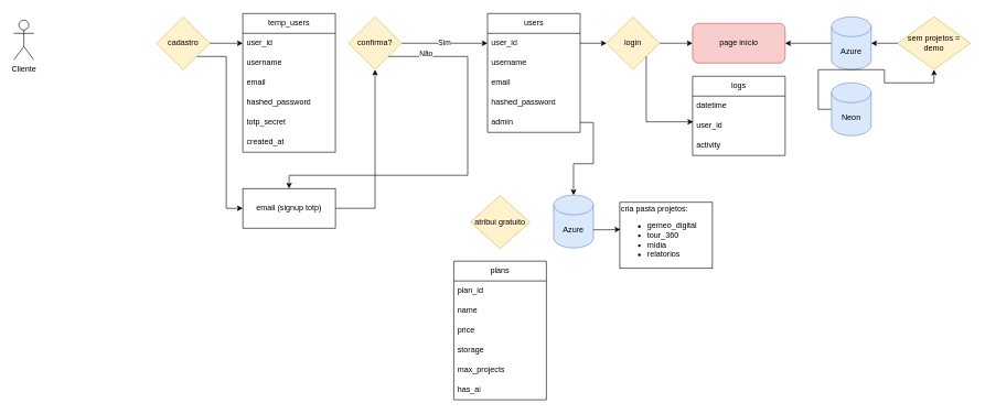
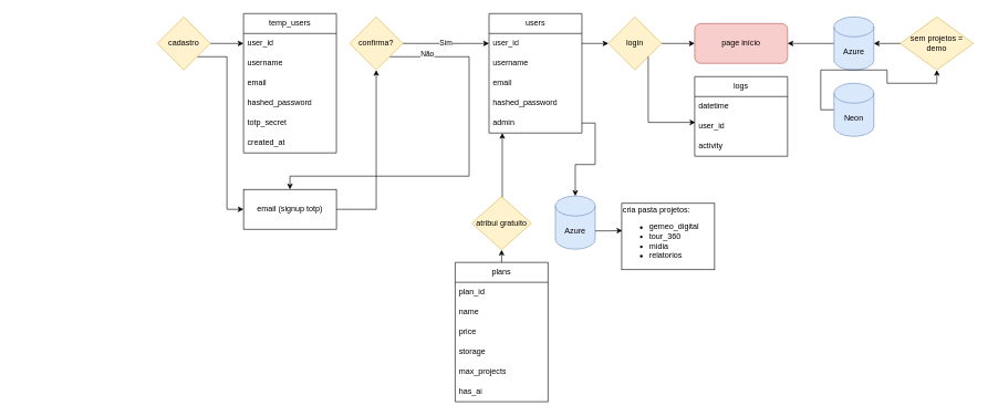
  <mxCell id="0" />
  <mxCell id="1" parent="0" />
- <mxCell id="2" value="Cliente" style="shape=umlActor;verticalLabelPosition=bottom;verticalAlign=top;html=1;outlineConnect=0;" vertex="1" parent="1"><mxGeometry x="20" y="30" width="30" height="60" as="geometry" /></mxCell>
  <mxCell id="3" style="edgeStyle=orthogonalEdgeStyle;rounded=0;orthogonalLoop=1;jettySize=auto;html=1;exitX=1;exitY=0.5;exitDx=0;exitDy=0;entryX=0;entryY=0.5;entryDx=0;entryDy=0;" edge="1" parent="1" source="5" target="7"><mxGeometry relative="1" as="geometry" /></mxCell>
  <mxCell id="4" style="edgeStyle=orthogonalEdgeStyle;rounded=0;orthogonalLoop=1;jettySize=auto;html=1;exitX=1;exitY=1;exitDx=0;exitDy=0;entryX=0;entryY=0.5;entryDx=0;entryDy=0;" edge="1" parent="1" source="5" target="19"><mxGeometry relative="1" as="geometry" /></mxCell>
  <mxCell id="5" value="cadastro" style="rhombus;whiteSpace=wrap;html=1;labelBackgroundColor=none;fillColor=#fff2cc;strokeColor=#d6b656;" vertex="1" parent="1"><mxGeometry x="236" y="25" width="80" height="80" as="geometry" /></mxCell>
  <mxCell id="6" value="temp_users" style="swimlane;fontStyle=0;childLayout=stackLayout;horizontal=1;startSize=30;horizontalStack=0;resizeParent=1;resizeParentMax=0;resizeLast=0;collapsible=1;marginBottom=0;whiteSpace=wrap;html=1;" vertex="1" parent="1"><mxGeometry x="366" y="20" width="140" height="210" as="geometry" /></mxCell>
  <mxCell id="7" value="user_id" style="text;strokeColor=none;fillColor=none;align=left;verticalAlign=middle;spacingLeft=4;spacingRight=4;overflow=hidden;points=[[0,0.5],[1,0.5]];portConstraint=eastwest;rotatable=0;whiteSpace=wrap;html=1;" vertex="1" parent="6"><mxGeometry y="30" width="140" height="30" as="geometry" /></mxCell>
  <mxCell id="8" value="username" style="text;strokeColor=none;fillColor=none;align=left;verticalAlign=middle;spacingLeft=4;spacingRight=4;overflow=hidden;points=[[0,0.5],[1,0.5]];portConstraint=eastwest;rotatable=0;whiteSpace=wrap;html=1;" vertex="1" parent="6"><mxGeometry y="60" width="140" height="30" as="geometry" /></mxCell>
  <mxCell id="9" value="email" style="text;strokeColor=none;fillColor=none;align=left;verticalAlign=middle;spacingLeft=4;spacingRight=4;overflow=hidden;points=[[0,0.5],[1,0.5]];portConstraint=eastwest;rotatable=0;whiteSpace=wrap;html=1;" vertex="1" parent="6"><mxGeometry y="90" width="140" height="30" as="geometry" /></mxCell>
  <mxCell id="10" value="hashed_password" style="text;strokeColor=none;fillColor=none;align=left;verticalAlign=middle;spacingLeft=4;spacingRight=4;overflow=hidden;points=[[0,0.5],[1,0.5]];portConstraint=eastwest;rotatable=0;whiteSpace=wrap;html=1;" vertex="1" parent="6"><mxGeometry y="120" width="140" height="30" as="geometry" /></mxCell>
  <mxCell id="11" value="totp_secret" style="text;strokeColor=none;fillColor=none;align=left;verticalAlign=middle;spacingLeft=4;spacingRight=4;overflow=hidden;points=[[0,0.5],[1,0.5]];portConstraint=eastwest;rotatable=0;whiteSpace=wrap;html=1;" vertex="1" parent="6"><mxGeometry y="150" width="140" height="30" as="geometry" /></mxCell>
  <mxCell id="12" value="created_at" style="text;strokeColor=none;fillColor=none;align=left;verticalAlign=middle;spacingLeft=4;spacingRight=4;overflow=hidden;points=[[0,0.5],[1,0.5]];portConstraint=eastwest;rotatable=0;whiteSpace=wrap;html=1;" vertex="1" parent="6"><mxGeometry y="180" width="140" height="30" as="geometry" /></mxCell>
  <mxCell id="13" style="edgeStyle=orthogonalEdgeStyle;rounded=0;orthogonalLoop=1;jettySize=auto;html=1;exitX=1;exitY=0.5;exitDx=0;exitDy=0;entryX=0;entryY=0.5;entryDx=0;entryDy=0;" edge="1" parent="1" source="17" target="21"><mxGeometry relative="1" as="geometry" /></mxCell>
  <mxCell id="14" value="Sim" style="edgeLabel;html=1;align=center;verticalAlign=middle;resizable=0;points=[];" vertex="1" connectable="0" parent="13"><mxGeometry x="-0.022" y="1" relative="1" as="geometry"><mxPoint as="offset" /></mxGeometry></mxCell>
  <mxCell id="15" style="edgeStyle=orthogonalEdgeStyle;rounded=0;orthogonalLoop=1;jettySize=auto;html=1;exitX=1;exitY=1;exitDx=0;exitDy=0;entryX=0.5;entryY=0;entryDx=0;entryDy=0;" edge="1" parent="1" source="17" target="19"><mxGeometry relative="1" as="geometry"><Array as="points"><mxPoint x="706" y="85" /><mxPoint x="706" y="265" /><mxPoint x="436" y="265" /></Array></mxGeometry></mxCell>
  <mxCell id="16" value="Não" style="edgeLabel;html=1;align=center;verticalAlign=middle;resizable=0;points=[];" vertex="1" connectable="0" parent="15"><mxGeometry x="-0.81" y="5" relative="1" as="geometry"><mxPoint as="offset" /></mxGeometry></mxCell>
  <mxCell id="17" value="confirma?" style="rhombus;whiteSpace=wrap;html=1;fillColor=#fff2cc;strokeColor=#d6b656;" vertex="1" parent="1"><mxGeometry x="526" y="25" width="80" height="80" as="geometry" /></mxCell>
  <mxCell id="18" style="edgeStyle=orthogonalEdgeStyle;rounded=0;orthogonalLoop=1;jettySize=auto;html=1;exitX=1;exitY=0.5;exitDx=0;exitDy=0;" edge="1" parent="1" source="19" target="17"><mxGeometry relative="1" as="geometry" /></mxCell>
  <mxCell id="19" value="email (signup totp)" style="rounded=0;whiteSpace=wrap;html=1;" vertex="1" parent="1"><mxGeometry x="366" y="285" width="140" height="60" as="geometry" /></mxCell>
  <mxCell id="20" value="users" style="swimlane;fontStyle=0;childLayout=stackLayout;horizontal=1;startSize=30;horizontalStack=0;resizeParent=1;resizeParentMax=0;resizeLast=0;collapsible=1;marginBottom=0;whiteSpace=wrap;html=1;" vertex="1" parent="1"><mxGeometry x="736" y="20" width="140" height="180" as="geometry"><mxRectangle x="570" y="25" width="70" height="30" as="alternateBounds" /></mxGeometry></mxCell>
  <mxCell id="21" value="user_id" style="text;strokeColor=none;fillColor=none;align=left;verticalAlign=middle;spacingLeft=4;spacingRight=4;overflow=hidden;points=[[0,0.5],[1,0.5]];portConstraint=eastwest;rotatable=0;whiteSpace=wrap;html=1;" vertex="1" parent="20"><mxGeometry y="30" width="140" height="30" as="geometry" /></mxCell>
  <mxCell id="22" value="username" style="text;strokeColor=none;fillColor=none;align=left;verticalAlign=middle;spacingLeft=4;spacingRight=4;overflow=hidden;points=[[0,0.5],[1,0.5]];portConstraint=eastwest;rotatable=0;whiteSpace=wrap;html=1;" vertex="1" parent="20"><mxGeometry y="60" width="140" height="30" as="geometry" /></mxCell>
  <mxCell id="23" value="email" style="text;strokeColor=none;fillColor=none;align=left;verticalAlign=middle;spacingLeft=4;spacingRight=4;overflow=hidden;points=[[0,0.5],[1,0.5]];portConstraint=eastwest;rotatable=0;whiteSpace=wrap;html=1;" vertex="1" parent="20"><mxGeometry y="90" width="140" height="30" as="geometry" /></mxCell>
  <mxCell id="24" value="hashed_password" style="text;strokeColor=none;fillColor=none;align=left;verticalAlign=middle;spacingLeft=4;spacingRight=4;overflow=hidden;points=[[0,0.5],[1,0.5]];portConstraint=eastwest;rotatable=0;whiteSpace=wrap;html=1;" vertex="1" parent="20"><mxGeometry y="120" width="140" height="30" as="geometry" /></mxCell>
  <mxCell id="25" value="admin" style="text;strokeColor=none;fillColor=none;align=left;verticalAlign=middle;spacingLeft=4;spacingRight=4;overflow=hidden;points=[[0,0.5],[1,0.5]];portConstraint=eastwest;rotatable=0;whiteSpace=wrap;html=1;" vertex="1" parent="20"><mxGeometry y="150" width="140" height="30" as="geometry" /></mxCell>
  <mxCell id="26" style="edgeStyle=orthogonalEdgeStyle;rounded=0;orthogonalLoop=1;jettySize=auto;html=1;exitX=1;exitY=0.5;exitDx=0;exitDy=0;entryX=0;entryY=0.5;entryDx=0;entryDy=0;" edge="1" parent="1" source="27" target="29"><mxGeometry relative="1" as="geometry" /></mxCell>
  <mxCell id="27" value="login" style="rhombus;whiteSpace=wrap;html=1;fillColor=#fff2cc;strokeColor=#d6b656;" vertex="1" parent="1"><mxGeometry x="916" y="25" width="80" height="80" as="geometry" /></mxCell>
  <mxCell id="28" style="edgeStyle=orthogonalEdgeStyle;rounded=0;orthogonalLoop=1;jettySize=auto;html=1;exitX=1;exitY=0.5;exitDx=0;exitDy=0;entryX=0;entryY=0.5;entryDx=0;entryDy=0;" edge="1" parent="1" source="21" target="27"><mxGeometry relative="1" as="geometry" /></mxCell>
  <mxCell id="29" value="page início" style="rounded=1;whiteSpace=wrap;html=1;fillColor=#f8cecc;strokeColor=#b85450;" vertex="1" parent="1"><mxGeometry x="1046" y="35" width="140" height="60" as="geometry" /></mxCell>
  <mxCell id="30" value="logs" style="swimlane;fontStyle=0;childLayout=stackLayout;horizontal=1;startSize=30;horizontalStack=0;resizeParent=1;resizeParentMax=0;resizeLast=0;collapsible=1;marginBottom=0;whiteSpace=wrap;html=1;" vertex="1" parent="1"><mxGeometry x="1046" y="115" width="140" height="120" as="geometry" /></mxCell>
  <mxCell id="31" value="datetime" style="text;strokeColor=none;fillColor=none;align=left;verticalAlign=middle;spacingLeft=4;spacingRight=4;overflow=hidden;points=[[0,0.5],[1,0.5]];portConstraint=eastwest;rotatable=0;whiteSpace=wrap;html=1;" vertex="1" parent="30"><mxGeometry y="30" width="140" height="30" as="geometry" /></mxCell>
  <mxCell id="32" value="user_id" style="text;strokeColor=none;fillColor=none;align=left;verticalAlign=middle;spacingLeft=4;spacingRight=4;overflow=hidden;points=[[0,0.5],[1,0.5]];portConstraint=eastwest;rotatable=0;whiteSpace=wrap;html=1;" vertex="1" parent="30"><mxGeometry y="60" width="140" height="30" as="geometry" /></mxCell>
  <mxCell id="33" value="activity" style="text;strokeColor=none;fillColor=none;align=left;verticalAlign=middle;spacingLeft=4;spacingRight=4;overflow=hidden;points=[[0,0.5],[1,0.5]];portConstraint=eastwest;rotatable=0;whiteSpace=wrap;html=1;" vertex="1" parent="30"><mxGeometry y="90" width="140" height="30" as="geometry" /></mxCell>
  <mxCell id="34" style="edgeStyle=orthogonalEdgeStyle;rounded=0;orthogonalLoop=1;jettySize=auto;html=1;exitX=1;exitY=1;exitDx=0;exitDy=0;entryX=0.007;entryY=0.3;entryDx=0;entryDy=0;entryPerimeter=0;" edge="1" parent="1" source="27" target="32"><mxGeometry relative="1" as="geometry" /></mxCell>
  <mxCell id="35" style="edgeStyle=orthogonalEdgeStyle;rounded=0;orthogonalLoop=1;jettySize=auto;html=1;exitX=0;exitY=0.5;exitDx=0;exitDy=0;exitPerimeter=0;" edge="1" parent="1" source="36" target="29"><mxGeometry relative="1" as="geometry" /></mxCell>
  <mxCell id="36" value="Azure" style="shape=cylinder3;whiteSpace=wrap;html=1;boundedLbl=1;backgroundOutline=1;size=15;fillColor=#dae8fc;strokeColor=#6c8ebf;" vertex="1" parent="1"><mxGeometry x="1256" y="25" width="60" height="80" as="geometry" /></mxCell>
  <mxCell id="37" style="edgeStyle=orthogonalEdgeStyle;rounded=0;orthogonalLoop=1;jettySize=auto;html=1;exitX=0;exitY=0.5;exitDx=0;exitDy=0;exitPerimeter=0;" edge="1" parent="1" source="38" target="39"><mxGeometry relative="1" as="geometry" /></mxCell>
  <mxCell id="38" value="Neon" style="shape=cylinder3;whiteSpace=wrap;html=1;boundedLbl=1;backgroundOutline=1;size=15;fillColor=#dae8fc;strokeColor=#6c8ebf;" vertex="1" parent="1"><mxGeometry x="1256" y="125" width="60" height="80" as="geometry" /></mxCell>
  <mxCell id="39" value="sem projetos = demo" style="rhombus;whiteSpace=wrap;html=1;fillColor=#fff2cc;strokeColor=#d6b656;" vertex="1" parent="1"><mxGeometry x="1356" y="25" width="110" height="80" as="geometry" /></mxCell>
  <mxCell id="40" style="edgeStyle=orthogonalEdgeStyle;rounded=0;orthogonalLoop=1;jettySize=auto;html=1;exitX=0;exitY=0.5;exitDx=0;exitDy=0;entryX=1;entryY=0.5;entryDx=0;entryDy=0;entryPerimeter=0;" edge="1" parent="1" source="39" target="36"><mxGeometry relative="1" as="geometry" /></mxCell>
  <mxCell id="41" value="Azure" style="shape=cylinder3;whiteSpace=wrap;html=1;boundedLbl=1;backgroundOutline=1;size=15;fillColor=#dae8fc;strokeColor=#6c8ebf;" vertex="1" parent="1"><mxGeometry x="836" y="295" width="60" height="80" as="geometry" /></mxCell>
  <mxCell id="42" value="cria pasta projetos:&lt;div&gt;&lt;ul&gt;&lt;li&gt;gemeo_digital&lt;br&gt;&lt;/li&gt;&lt;li&gt;tour_360&lt;br&gt;&lt;/li&gt;&lt;li&gt;midia&lt;br&gt;&lt;/li&gt;&lt;li&gt;relatorios&lt;br&gt;&lt;/li&gt;&lt;/ul&gt;&lt;/div&gt;" style="rounded=0;whiteSpace=wrap;html=1;align=left;" vertex="1" parent="1"><mxGeometry x="936" y="306" width="140" height="100" as="geometry" /></mxCell>
  <mxCell id="43" style="edgeStyle=orthogonalEdgeStyle;rounded=0;orthogonalLoop=1;jettySize=auto;html=1;exitX=1;exitY=0;exitDx=0;exitDy=52.5;exitPerimeter=0;entryX=0.007;entryY=0.41;entryDx=0;entryDy=0;entryPerimeter=0;" edge="1" parent="1" source="41" target="42"><mxGeometry relative="1" as="geometry" /></mxCell>
+ <mxCell id="44" style="edgeStyle=orthogonalEdgeStyle;rounded=0;orthogonalLoop=1;jettySize=auto;html=1;exitX=0.5;exitY=0;exitDx=0;exitDy=0;entryX=0.5;entryY=1;entryDx=0;entryDy=0;" edge="1" parent="1" source="45" target="53"><mxGeometry relative="1" as="geometry" /></mxCell>
  <mxCell id="45" value="plans" style="swimlane;fontStyle=0;childLayout=stackLayout;horizontal=1;startSize=30;horizontalStack=0;resizeParent=1;resizeParentMax=0;resizeLast=0;collapsible=1;marginBottom=0;whiteSpace=wrap;html=1;" vertex="1" parent="1"><mxGeometry x="685" y="395" width="140" height="210" as="geometry" /></mxCell>
  <mxCell id="46" value="plan_id" style="text;strokeColor=none;fillColor=none;align=left;verticalAlign=middle;spacingLeft=4;spacingRight=4;overflow=hidden;points=[[0,0.5],[1,0.5]];portConstraint=eastwest;rotatable=0;whiteSpace=wrap;html=1;" vertex="1" parent="45"><mxGeometry y="30" width="140" height="30" as="geometry" /></mxCell>
  <mxCell id="47" value="name" style="text;strokeColor=none;fillColor=none;align=left;verticalAlign=middle;spacingLeft=4;spacingRight=4;overflow=hidden;points=[[0,0.5],[1,0.5]];portConstraint=eastwest;rotatable=0;whiteSpace=wrap;html=1;" vertex="1" parent="45"><mxGeometry y="60" width="140" height="30" as="geometry" /></mxCell>
  <mxCell id="48" value="price" style="text;strokeColor=none;fillColor=none;align=left;verticalAlign=middle;spacingLeft=4;spacingRight=4;overflow=hidden;points=[[0,0.5],[1,0.5]];portConstraint=eastwest;rotatable=0;whiteSpace=wrap;html=1;" vertex="1" parent="45"><mxGeometry y="90" width="140" height="30" as="geometry" /></mxCell>
  <mxCell id="49" value="storage" style="text;strokeColor=none;fillColor=none;align=left;verticalAlign=middle;spacingLeft=4;spacingRight=4;overflow=hidden;points=[[0,0.5],[1,0.5]];portConstraint=eastwest;rotatable=0;whiteSpace=wrap;html=1;" vertex="1" parent="45"><mxGeometry y="120" width="140" height="30" as="geometry" /></mxCell>
  <mxCell id="50" value="max_projects" style="text;strokeColor=none;fillColor=none;align=left;verticalAlign=middle;spacingLeft=4;spacingRight=4;overflow=hidden;points=[[0,0.5],[1,0.5]];portConstraint=eastwest;rotatable=0;whiteSpace=wrap;html=1;" vertex="1" parent="45"><mxGeometry y="150" width="140" height="30" as="geometry" /></mxCell>
  <mxCell id="51" value="has_ai" style="text;strokeColor=none;fillColor=none;align=left;verticalAlign=middle;spacingLeft=4;spacingRight=4;overflow=hidden;points=[[0,0.5],[1,0.5]];portConstraint=eastwest;rotatable=0;whiteSpace=wrap;html=1;" vertex="1" parent="45"><mxGeometry y="180" width="140" height="30" as="geometry" /></mxCell>
+ <mxCell id="52" style="edgeStyle=orthogonalEdgeStyle;rounded=0;orthogonalLoop=1;jettySize=auto;html=1;exitX=0.5;exitY=0;exitDx=0;exitDy=0;" edge="1" parent="1" source="53" target="20"><mxGeometry relative="1" as="geometry"><Array as="points"><mxPoint x="756" y="300" /></Array></mxGeometry></mxCell>
  <mxCell id="53" value="atribui gratuito" style="rhombus;whiteSpace=wrap;html=1;fillColor=#fff2cc;strokeColor=#d6b656;" vertex="1" parent="1"><mxGeometry x="710" y="296" width="90" height="80" as="geometry" /></mxCell>
  <mxCell id="54" style="edgeStyle=orthogonalEdgeStyle;rounded=0;orthogonalLoop=1;jettySize=auto;html=1;exitX=1;exitY=0.5;exitDx=0;exitDy=0;entryX=0.5;entryY=0;entryDx=0;entryDy=0;entryPerimeter=0;" edge="1" parent="1" source="25" target="41"><mxGeometry relative="1" as="geometry" /></mxCell>
